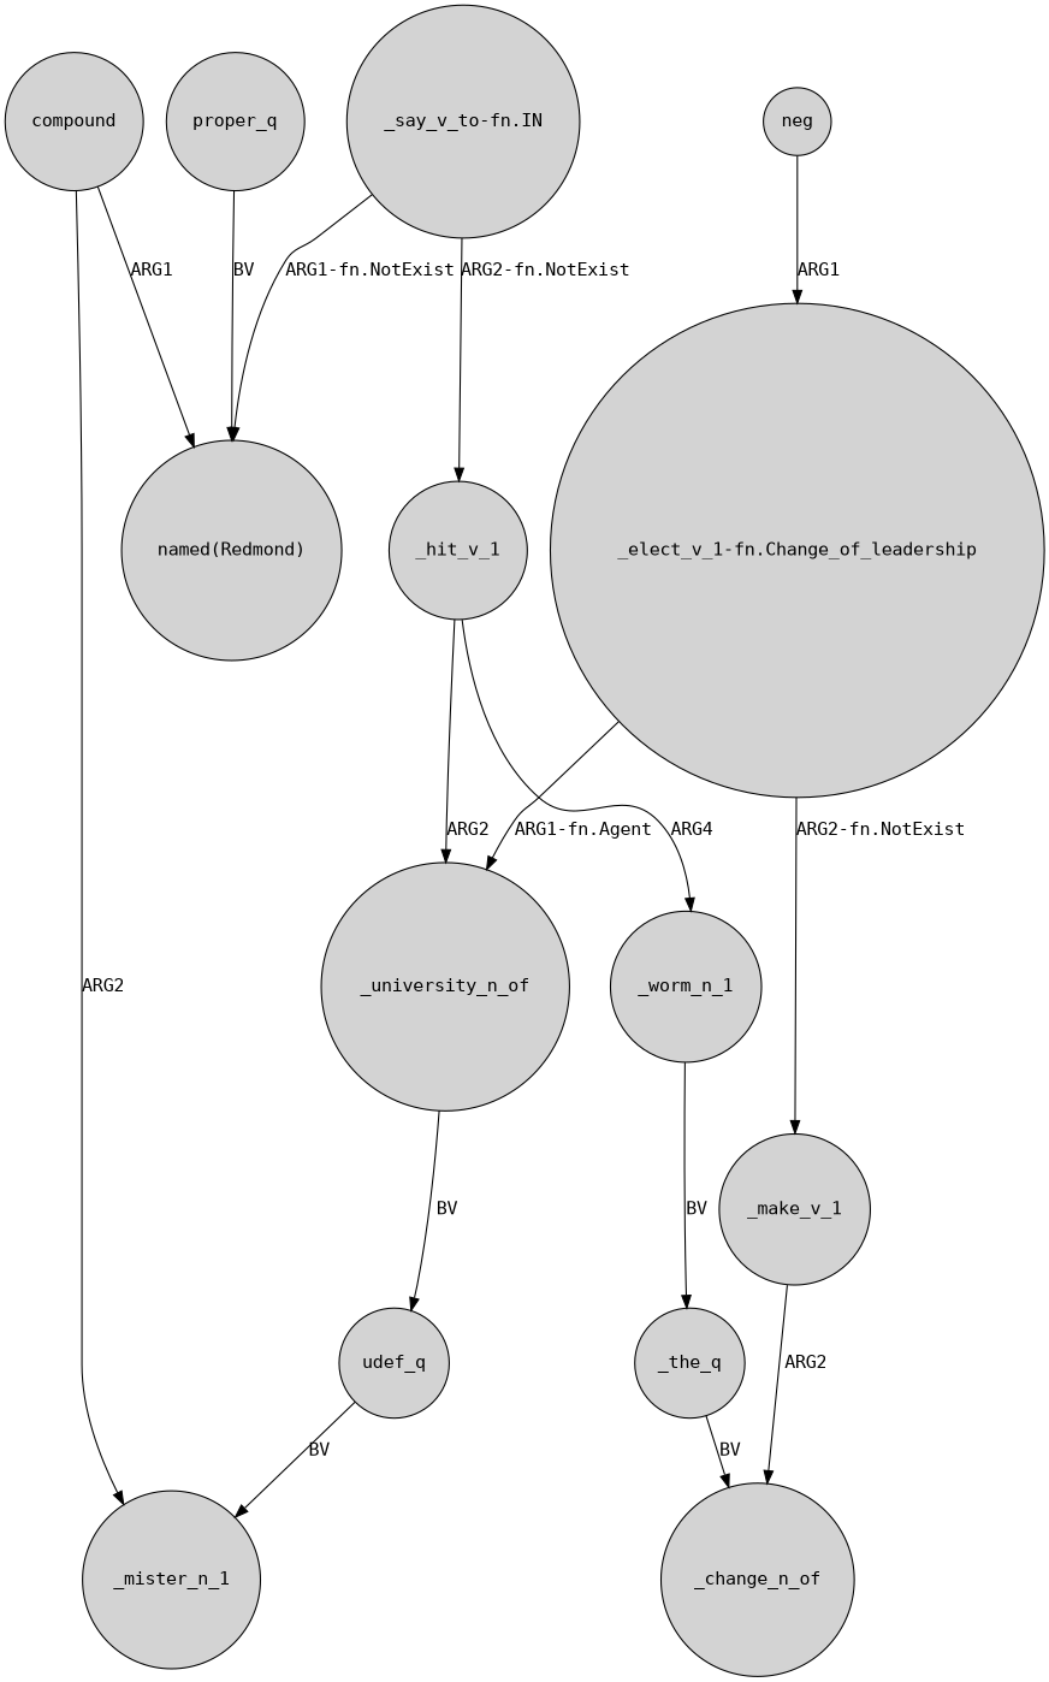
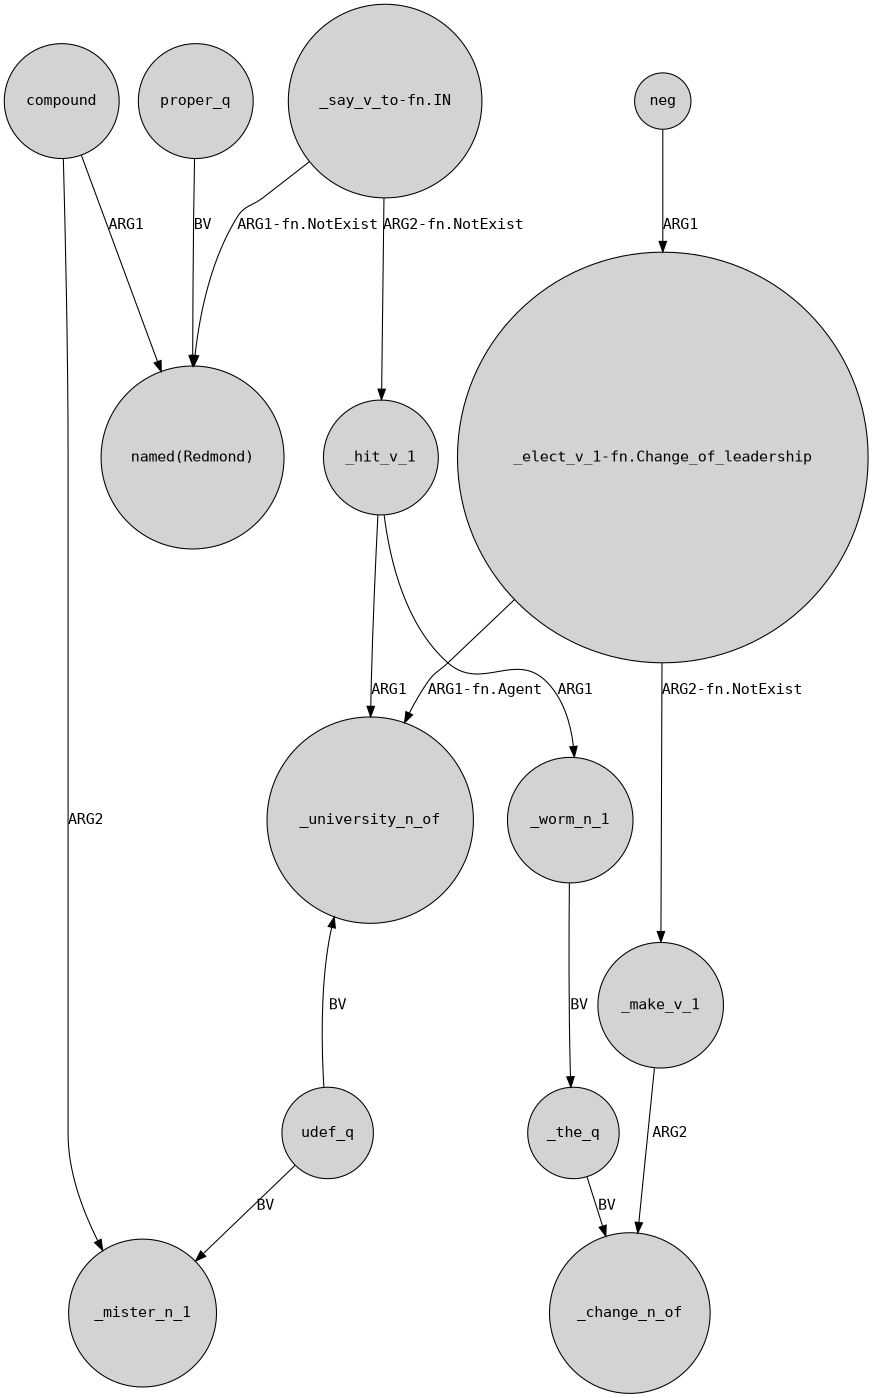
  digraph {
    fontname="DejaVu Sans Mono"
    node [fontname="DejaVu Sans Mono" shape=circle style=filled]
    edge [fontname="DejaVu Sans Mono"]
    "_say_v_to-fn.IN"
    "named(Redmond)"
    _hit_v_1
    _university_n_of
    _worm_n_1
    udef_q
    _mister_n_1
    _the_q
    _change_n_of
    "_elect_v_1-fn.Change_of_leadership"
    _make_v_1
    neg
    compound
    proper_q
    "_say_v_to-fn.IN" -> "named(Redmond)" [label="ARG1-fn.NotExist"]
    "_say_v_to-fn.IN" -> _hit_v_1 [label="ARG2-fn.NotExist"]
-   _hit_v_1 -> _university_n_of [label=ARG2]
-   _hit_v_1 -> _worm_n_1 [label=ARG4]
+   _hit_v_1 -> _university_n_of [label=ARG1]
+   _hit_v_1 -> _worm_n_1 [label=ARG1]
    _worm_n_1 -> _the_q [label=BV]
-   _university_n_of -> udef_q [label=BV]
+   udef_q -> _university_n_of [label=BV]
    udef_q -> _mister_n_1 [label=BV]
    _the_q -> _change_n_of [label=BV]
    "_elect_v_1-fn.Change_of_leadership" -> _university_n_of [label="ARG1-fn.Agent"]
    "_elect_v_1-fn.Change_of_leadership" -> _make_v_1 [label="ARG2-fn.NotExist"]
    _make_v_1 -> _change_n_of [label=ARG2]
    neg -> "_elect_v_1-fn.Change_of_leadership" [label=ARG1]
    compound -> "named(Redmond)" [label=ARG1]
    compound -> _mister_n_1 [label=ARG2]
    proper_q -> "named(Redmond)" [label=BV]
  }
